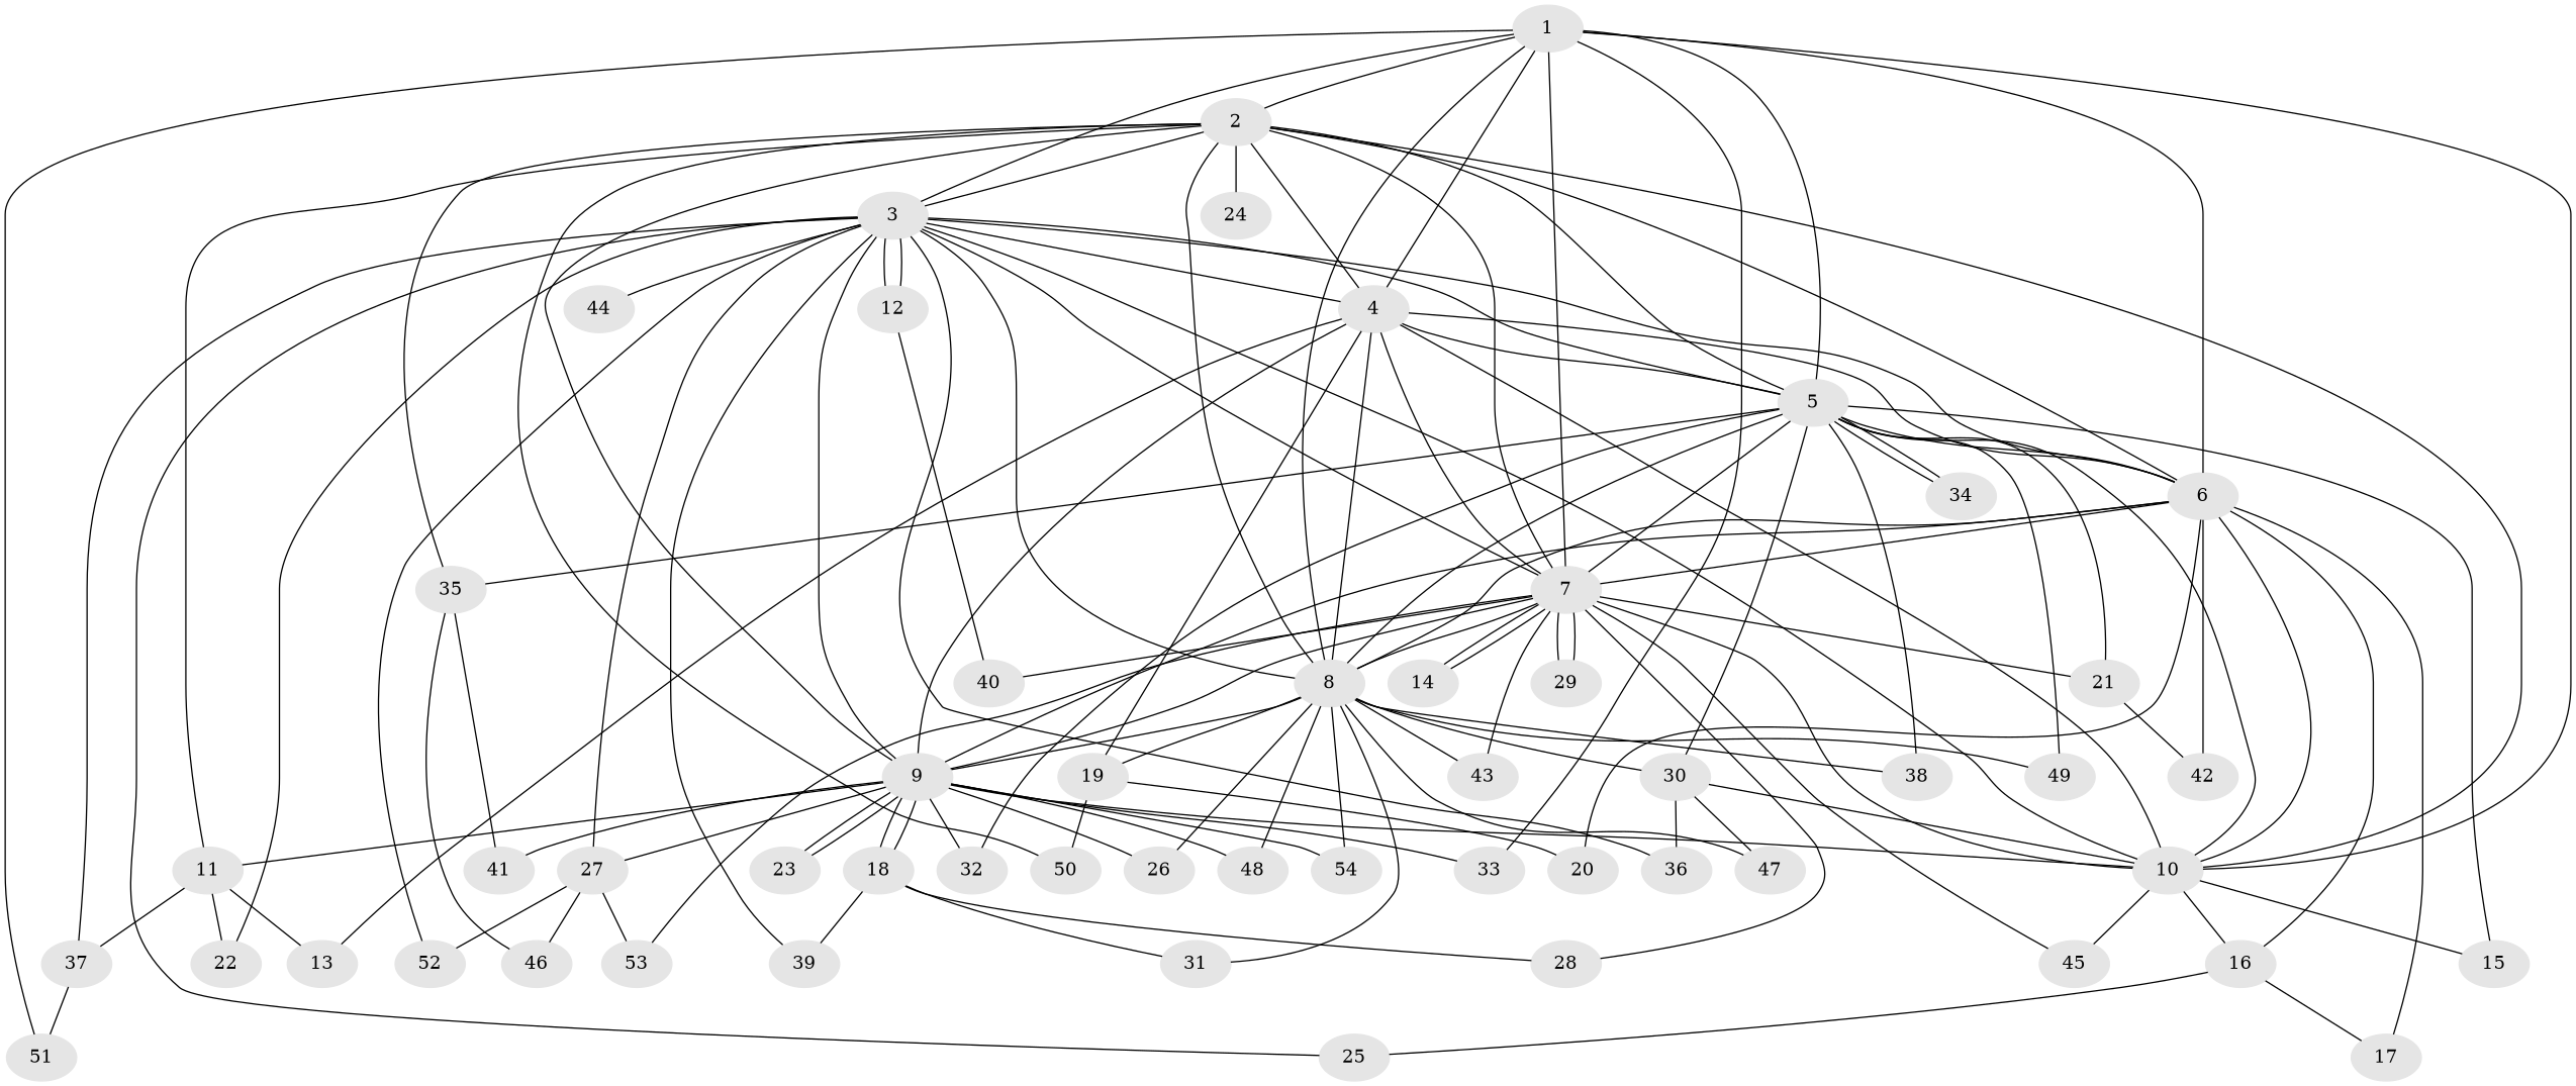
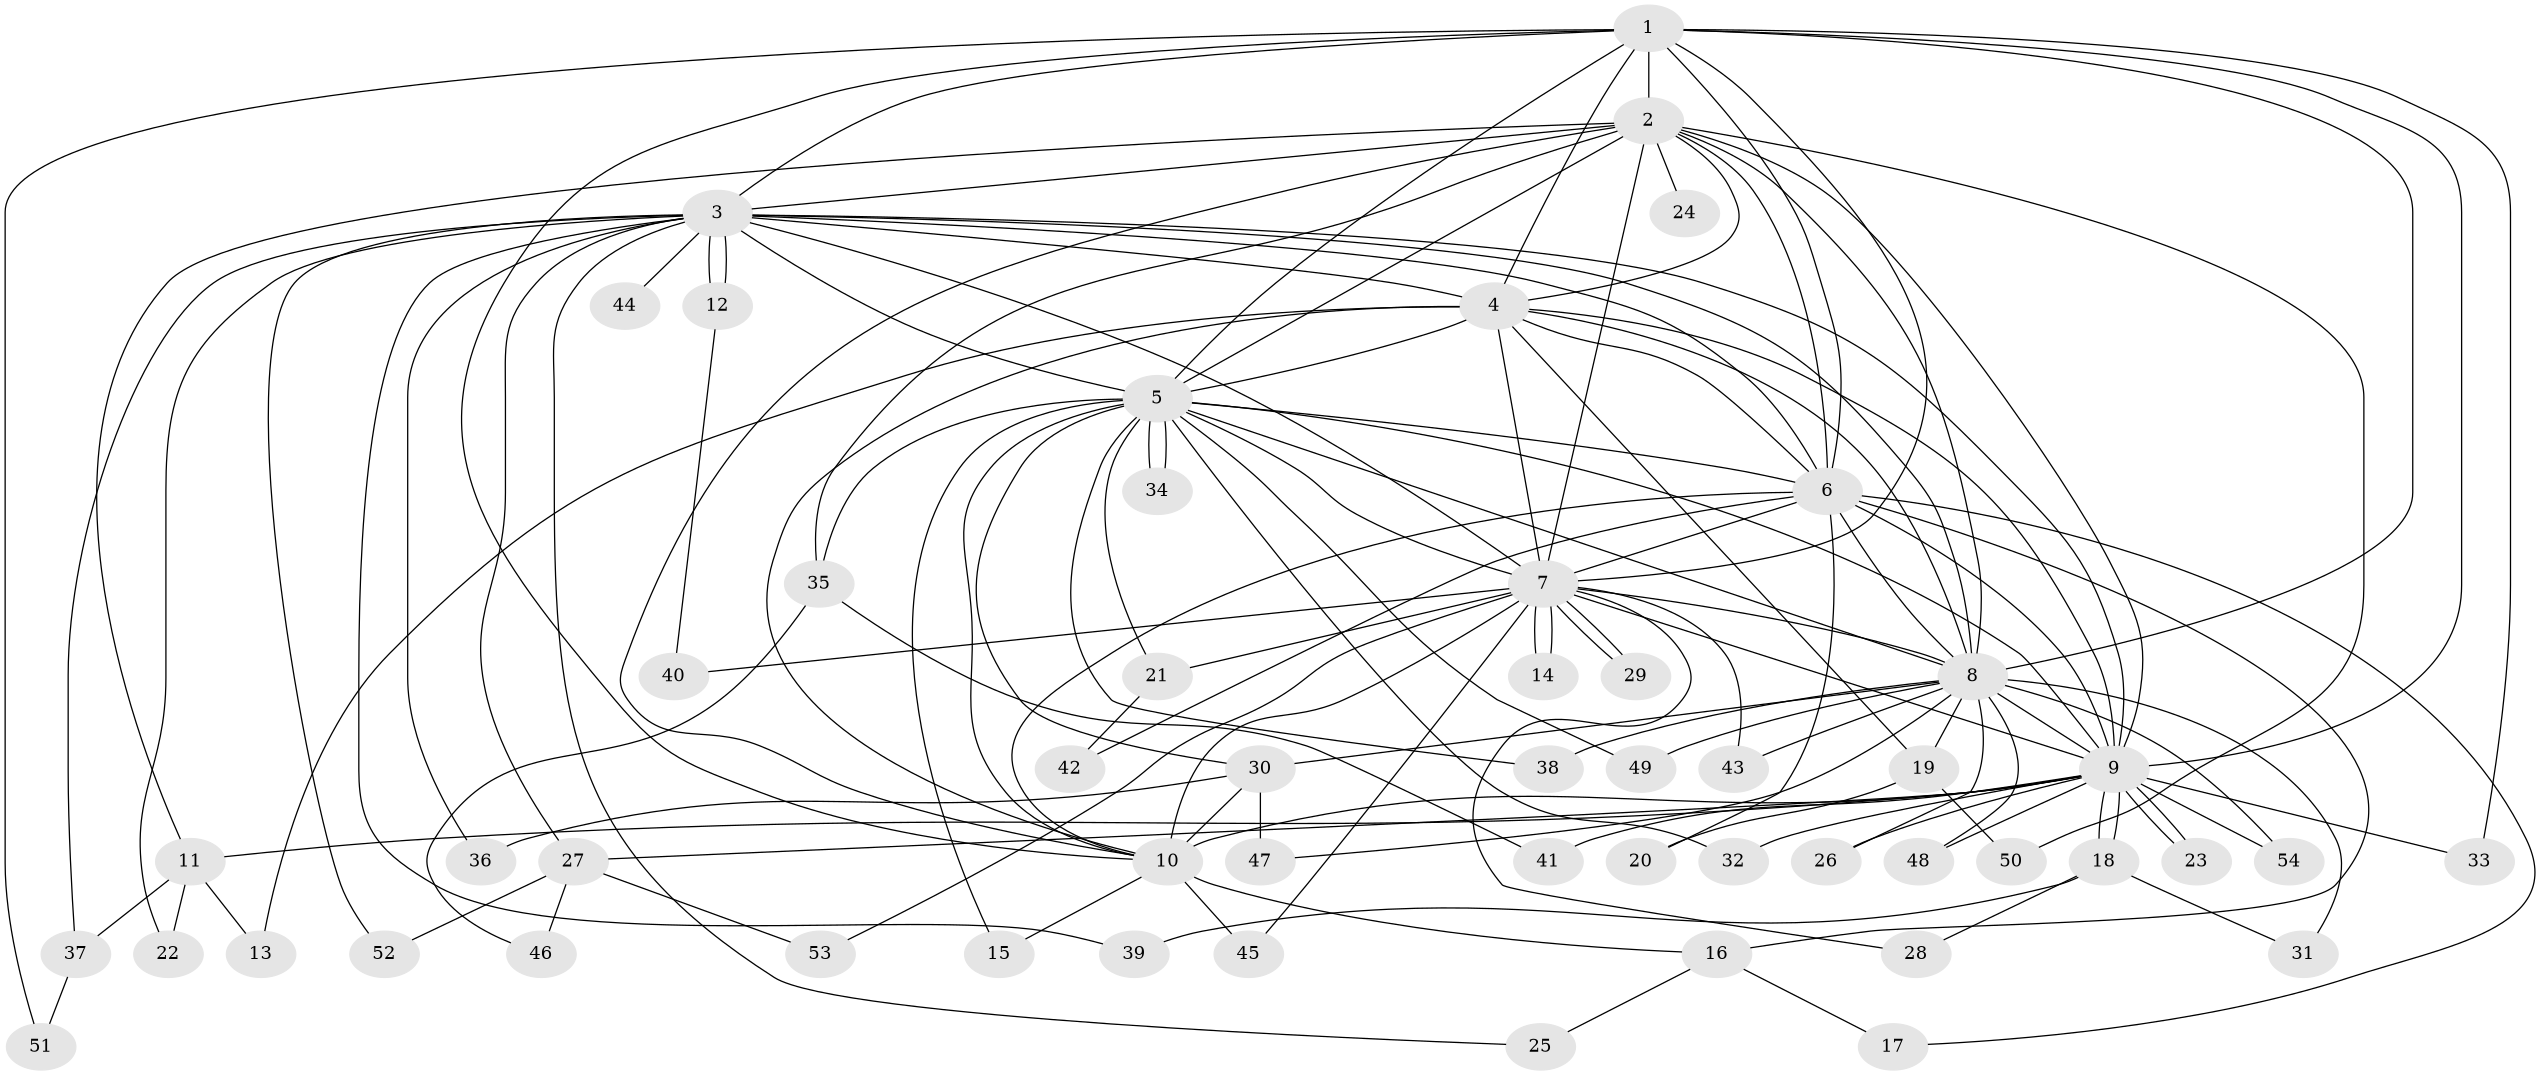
  graph {
    node [color=gray90 style=filled]
    1
    2
    3
    4
    5
    6
    7
    8
    9
    10
    33
    51
    11
    24
    35
    50
    12
    22
    25
    27
    36
    37
    39
    44
    52
    13
    19
    15
    21
    30
    32
    34
    38
    49
    16
    17
    20
    42
    14
    28
    29
    40
    43
    45
    53
    26
    31
    47
    48
    54
    18
    23
    41
    46
    1 -- 2
    1 -- 3
    1 -- 4
    1 -- 5
    1 -- 6
    1 -- 7
    1 -- 8
+   1 -- 9
    1 -- 10
    1 -- 33
    1 -- 51
    2 -- 3
    2 -- 4
    2 -- 5
    2 -- 6
    2 -- 7
    2 -- 8
    2 -- 9
    2 -- 10
    2 -- 11
    2 -- 24
    2 -- 35
    2 -- 50
    3 -- 4
    3 -- 5
    3 -- 6
    3 -- 7
    3 -- 8
    3 -- 9
-   3 -- 10
    3 -- 12
    3 -- 12
    3 -- 22
    3 -- 25
    3 -- 27
    3 -- 36
    3 -- 37
    3 -- 39
    3 -- 44
    3 -- 52
    4 -- 5
    4 -- 6
    4 -- 7
    4 -- 8
    4 -- 9
    4 -- 10
    4 -- 13
    4 -- 19
    5 -- 6
    5 -- 7
    5 -- 8
+   5 -- 9
    5 -- 10
    5 -- 35
    5 -- 15
    5 -- 21
    5 -- 30
    5 -- 32
    5 -- 34
    5 -- 34
    5 -- 38
    5 -- 49
    6 -- 7
    6 -- 8
    6 -- 9
    6 -- 10
    6 -- 16
    6 -- 17
    6 -- 20
    6 -- 42
    7 -- 8
    7 -- 9
    7 -- 10
    7 -- 21
    7 -- 14
    7 -- 14
    7 -- 28
    7 -- 29
    7 -- 29
    7 -- 40
    7 -- 43
    7 -- 45
    7 -- 53
    8 -- 9
    8 -- 19
    8 -- 30
    8 -- 38
    8 -- 49
    8 -- 43
    8 -- 26
    8 -- 31
    8 -- 47
    8 -- 48
    8 -- 54
    9 -- 10
    9 -- 33
    9 -- 11
    9 -- 27
    9 -- 32
    9 -- 26
    9 -- 48
    9 -- 54
    9 -- 18
    9 -- 18
    9 -- 23
    9 -- 23
    9 -- 41
    10 -- 15
    10 -- 16
    10 -- 45
    11 -- 22
    11 -- 37
    11 -- 13
    35 -- 41
    35 -- 46
    12 -- 40
    27 -- 52
    27 -- 53
    27 -- 46
    37 -- 51
    19 -- 50
    19 -- 20
    21 -- 42
    30 -- 10
    30 -- 36
    30 -- 47
    16 -- 25
    16 -- 17
    18 -- 39
    18 -- 28
    18 -- 31
  }
